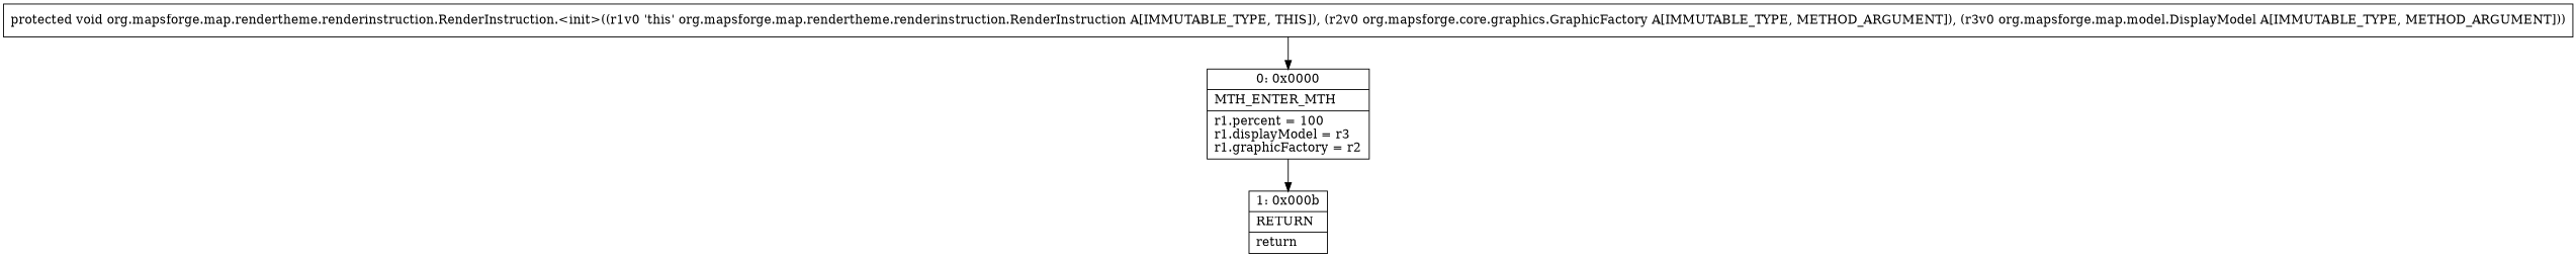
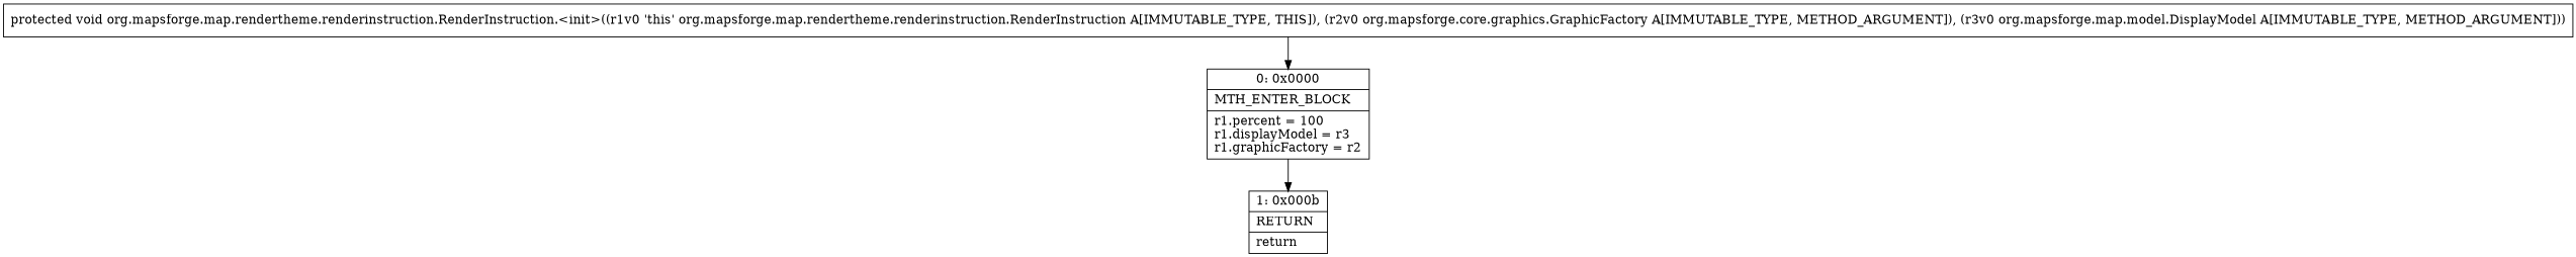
  digraph {
    node [shape=record]
-   n1 [label="{0\:\ 0x0000|MTH_ENTER_MTH\l|r1.percent = 100\lr1.displayModel = r3\lr1.graphicFactory = r2\l}"]
+   n1 [label="{0\:\ 0x0000|MTH_ENTER_BLOCK\l|r1.percent = 100\lr1.displayModel = r3\lr1.graphicFactory = r2\l}"]
    n2 [label="{1\:\ 0x000b|RETURN\l|return\l}"]
    n3 [label="{protected void org.mapsforge.map.rendertheme.renderinstruction.RenderInstruction.\<init\>((r1v0 'this' org.mapsforge.map.rendertheme.renderinstruction.RenderInstruction A[IMMUTABLE_TYPE, THIS]), (r2v0 org.mapsforge.core.graphics.GraphicFactory A[IMMUTABLE_TYPE, METHOD_ARGUMENT]), (r3v0 org.mapsforge.map.model.DisplayModel A[IMMUTABLE_TYPE, METHOD_ARGUMENT])) }"]
    n1 -> n2
    n3 -> n1
  }
